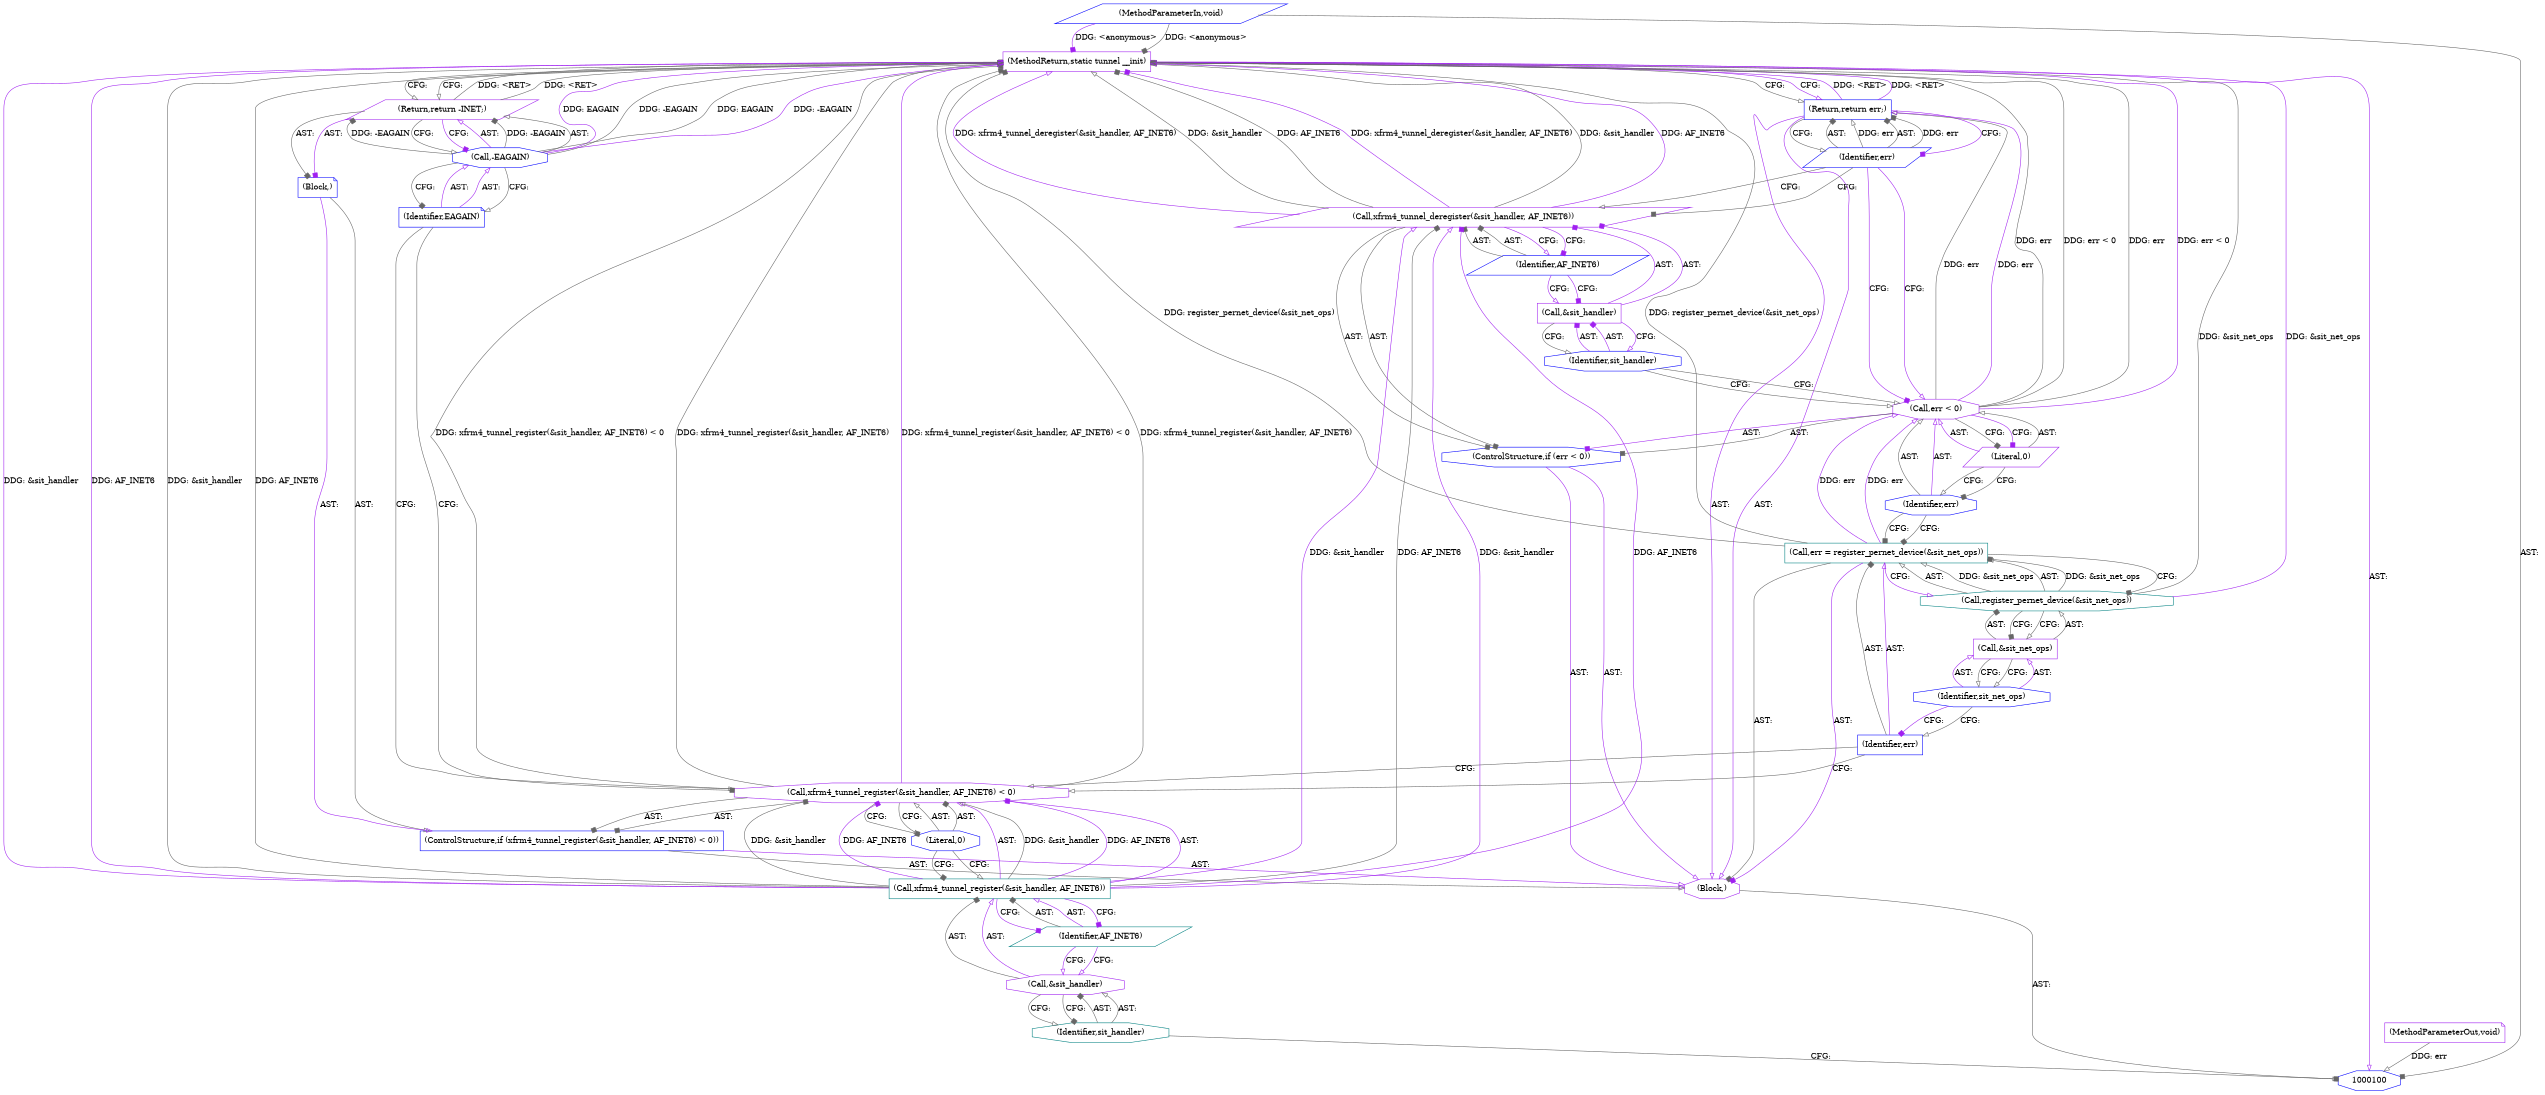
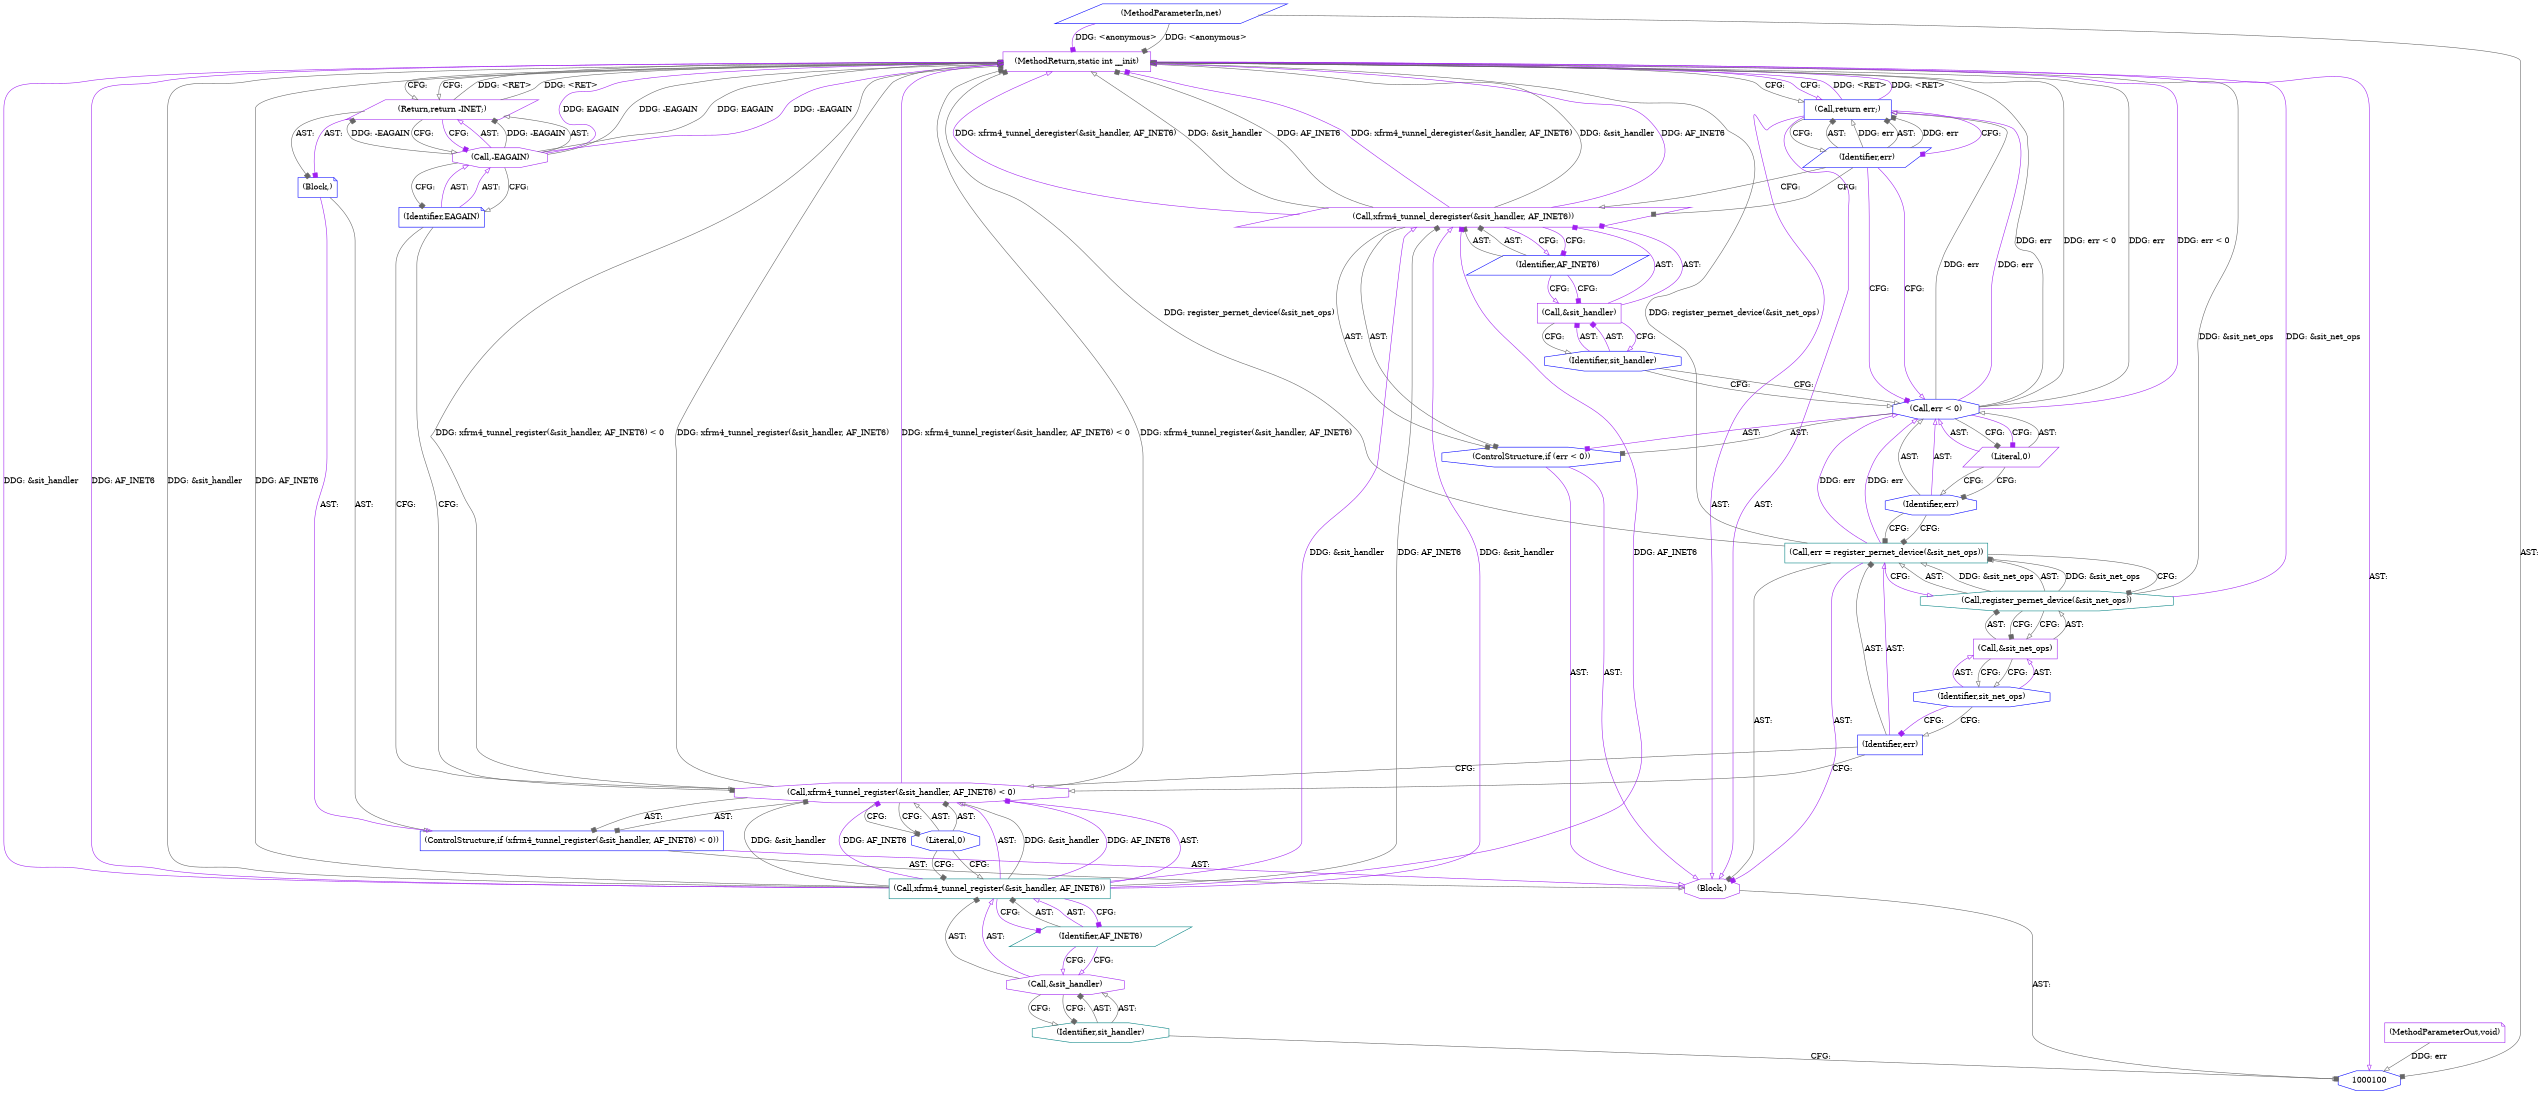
  digraph {
    node [color=blue shape=octagon]
    edge [arrowhead=onormal color=gray40]
-   n1 [color=purple label="(MethodReturn,static tunnel __init)" shape=box]
-   n2 [label="(Return,return err;)" shape=box]
+   n1 [color=purple label="(MethodReturn,static int __init)" shape=box]
+   n2 [label="(Call,return err;)" shape=box]
    n3 [color=purple label="(Return,return -INET;)" shape=parallelogram]
    1000100
    n5 [color=purple label="(Block,)"]
    n6 [label="(Identifier,err)" shape=parallelogram]
    n7 [label="(Block,)" shape=note]
-   n8 [label="(Call,-EAGAIN)"]
-   n9 [label="(MethodParameterIn,void)" shape=parallelogram]
+   n8 [color=purple label="(Call,-EAGAIN)"]
+   n9 [label="(MethodParameterIn,net)" shape=parallelogram]
    n10 [color=purple label="(MethodParameterOut,void)" shape=note]
    n11 [color=teal label="(Call,err = register_pernet_device(&sit_net_ops))" shape=box]
    n12 [color=teal label="(Call,register_pernet_device(&sit_net_ops))"]
-   n13 [color=purple label="(Call,err < 0)"]
+   n13 [label="(Call,err < 0)"]
    n14 [color=purple label="(Call,&sit_net_ops)" shape=box]
    n15 [color=purple label="(Literal,0)" shape=parallelogram]
    n16 [label="(ControlStructure,if (err < 0))"]
    n17 [label="(Identifier,err)" shape=box]
    n18 [color=purple label="(Call,xfrm4_tunnel_register(&sit_handler, AF_INET6) < 0)"]
    n19 [label="(ControlStructure,if (xfrm4_tunnel_register(&sit_handler, AF_INET6) < 0))" shape=box]
    n20 [label="(Literal,0)"]
    n21 [label="(Identifier,sit_net_ops)"]
    n22 [label="(Identifier,err)"]
    n23 [color=purple label="(Call,xfrm4_tunnel_deregister(&sit_handler, AF_INET6))" shape=parallelogram]
    n24 [label="(Identifier,AF_INET6)" shape=parallelogram]
    n25 [color=purple label="(Call,&sit_handler)" shape=box]
    n26 [label="(Identifier,sit_handler)"]
    n27 [color=purple label="(Call,&sit_handler)"]
    n28 [color=teal label="(Identifier,sit_handler)"]
    n29 [color=teal label="(Call,xfrm4_tunnel_register(&sit_handler, AF_INET6))" shape=box]
    n30 [color=teal label="(Identifier,AF_INET6)" shape=parallelogram]
    n31 [label="(Identifier,EAGAIN)" shape=note]
    n1 -> n2 [label="CFG: "]
    n1 -> n2 [color=purple label="CFG: "]
    n1 -> n3 [label="CFG: "]
    n1 -> n3 [label="CFG: "]
    n1 -> 1000100 [color=purple label="AST: "]
    n2 -> n1 [color=purple label="DDG: <RET>"]
    n2 -> n1 [color=purple label="DDG: <RET>"]
    n2 -> n5 [color=purple label="AST: "]
    n2 -> n5 [color=purple label="AST: "]
    n2 -> n6 [arrowhead=box color=purple label="CFG: "]
    n2 -> n6 [label="CFG: "]
    n3 -> n1 [arrowhead=box label="DDG: <RET>"]
    n3 -> n1 [label="DDG: <RET>"]
    n3 -> n7 [arrowhead=box color=purple label="AST: "]
    n3 -> n7 [arrowhead=box label="AST: "]
    n3 -> n8 [label="CFG: "]
    n3 -> n8 [arrowhead=box color=purple label="CFG: "]
    n5 -> 1000100 [label="AST: "]
    n6 -> n2 [arrowhead=box label="AST: "]
    n6 -> n2 [label="DDG: err"]
    n6 -> n2 [arrowhead=box label="AST: "]
    n6 -> n2 [arrowhead=box label="DDG: err"]
    n6 -> n13 [color=purple label="CFG: "]
    n6 -> n13 [arrowhead=box color=purple label="CFG: "]
    n6 -> n23 [label="CFG: "]
    n6 -> n23 [arrowhead=box label="CFG: "]
    n7 -> n19 [label="AST: "]
    n7 -> n19 [color=purple label="AST: "]
    n8 -> n1 [arrowhead=box color=purple label="DDG: EAGAIN"]
    n8 -> n1 [label="DDG: -EAGAIN"]
    n8 -> n1 [arrowhead=box label="DDG: EAGAIN"]
    n8 -> n1 [color=purple label="DDG: -EAGAIN"]
    n8 -> n3 [color=purple label="AST: "]
    n8 -> n3 [arrowhead=box label="DDG: -EAGAIN"]
    n8 -> n3 [label="AST: "]
    n8 -> n3 [arrowhead=box label="DDG: -EAGAIN"]
    n8 -> n31 [label="CFG: "]
    n8 -> n31 [arrowhead=box label="CFG: "]
    n9 -> n1 [arrowhead=box label="DDG: <anonymous>"]
    n9 -> n1 [arrowhead=box color=purple label="DDG: <anonymous>"]
    n9 -> 1000100 [arrowhead=box label="AST: "]
    n10 -> 1000100 [label="DDG: err"]
    n11 -> n1 [arrowhead=box label="DDG: register_pernet_device(&sit_net_ops)"]
    n11 -> n1 [label="DDG: register_pernet_device(&sit_net_ops)"]
    n11 -> n5 [arrowhead=box label="AST: "]
    n11 -> n5 [arrowhead=box color=purple label="AST: "]
    n11 -> n12 [arrowhead=box label="CFG: "]
    n11 -> n12 [color=purple label="CFG: "]
    n11 -> n13 [color=purple label="DDG: err"]
    n11 -> n13 [color=purple label="DDG: err"]
    n12 -> n1 [label="DDG: &sit_net_ops"]
    n12 -> n1 [arrowhead=box color=purple label="DDG: &sit_net_ops"]
    n12 -> n11 [label="AST: "]
    n12 -> n11 [label="DDG: &sit_net_ops"]
    n12 -> n11 [label="AST: "]
    n12 -> n11 [arrowhead=box label="DDG: &sit_net_ops"]
    n12 -> n14 [arrowhead=box label="CFG: "]
    n12 -> n14 [label="CFG: "]
    n13 -> n1 [label="DDG: err"]
    n13 -> n1 [color=purple label="DDG: err < 0"]
    n13 -> n1 [arrowhead=box label="DDG: err"]
    n13 -> n1 [label="DDG: err < 0"]
    n13 -> n2 [label="DDG: err"]
    n13 -> n2 [color=purple label="DDG: err"]
    n13 -> n15 [arrowhead=box label="CFG: "]
    n13 -> n15 [arrowhead=box color=purple label="CFG: "]
    n13 -> n16 [arrowhead=box color=purple label="AST: "]
    n13 -> n16 [arrowhead=box label="AST: "]
    n14 -> n12 [label="AST: "]
    n14 -> n12 [arrowhead=box label="AST: "]
    n14 -> n21 [label="CFG: "]
    n14 -> n21 [label="CFG: "]
    n15 -> n13 [label="AST: "]
    n15 -> n13 [color=purple label="AST: "]
    n15 -> n22 [arrowhead=box label="CFG: "]
    n15 -> n22 [label="CFG: "]
    n16 -> n5 [color=purple label="AST: "]
    n16 -> n5 [color=purple label="AST: "]
    n17 -> n11 [arrowhead=box label="AST: "]
    n17 -> n11 [color=purple label="AST: "]
    n17 -> n18 [label="CFG: "]
    n17 -> n18 [label="CFG: "]
    n18 -> n1 [arrowhead=box label="DDG: xfrm4_tunnel_register(&sit_handler, AF_INET6) < 0"]
    n18 -> n1 [arrowhead=box label="DDG: xfrm4_tunnel_register(&sit_handler, AF_INET6)"]
    n18 -> n1 [color=purple label="DDG: xfrm4_tunnel_register(&sit_handler, AF_INET6) < 0"]
    n18 -> n1 [arrowhead=box label="DDG: xfrm4_tunnel_register(&sit_handler, AF_INET6)"]
    n18 -> n19 [arrowhead=box label="AST: "]
    n18 -> n19 [arrowhead=box label="AST: "]
    n18 -> n20 [arrowhead=box label="CFG: "]
    n18 -> n20 [label="CFG: "]
    n19 -> n5 [color=purple label="AST: "]
    n19 -> n5 [label="AST: "]
    n20 -> n18 [label="AST: "]
    n20 -> n18 [arrowhead=box label="AST: "]
    n20 -> n29 [arrowhead=box label="CFG: "]
    n20 -> n29 [label="CFG: "]
    n21 -> n14 [color=purple label="AST: "]
    n21 -> n14 [color=purple label="AST: "]
    n21 -> n17 [label="CFG: "]
    n21 -> n17 [arrowhead=box color=purple label="CFG: "]
    n22 -> n11 [arrowhead=box label="CFG: "]
    n22 -> n11 [arrowhead=box label="CFG: "]
    n22 -> n13 [label="AST: "]
    n22 -> n13 [color=purple label="AST: "]
    n23 -> n1 [label="DDG: &sit_handler"]
    n23 -> n1 [color=purple label="DDG: AF_INET6"]
    n23 -> n1 [color=purple label="DDG: xfrm4_tunnel_deregister(&sit_handler, AF_INET6)"]
    n23 -> n1 [label="DDG: &sit_handler"]
    n23 -> n1 [arrowhead=box label="DDG: AF_INET6"]
    n23 -> n1 [arrowhead=box color=purple label="DDG: xfrm4_tunnel_deregister(&sit_handler, AF_INET6)"]
    n23 -> n16 [arrowhead=box label="AST: "]
    n23 -> n16 [arrowhead=box label="AST: "]
    n23 -> n24 [color=purple label="CFG: "]
    n23 -> n24 [arrowhead=box color=purple label="CFG: "]
    n24 -> n23 [arrowhead=box label="AST: "]
    n24 -> n23 [arrowhead=box label="AST: "]
    n24 -> n25 [arrowhead=box color=purple label="CFG: "]
    n24 -> n25 [color=purple label="CFG: "]
    n25 -> n23 [arrowhead=box color=purple label="AST: "]
    n25 -> n23 [arrowhead=box color=purple label="AST: "]
    n25 -> n26 [color=purple label="CFG: "]
    n25 -> n26 [label="CFG: "]
    n26 -> n13 [label="CFG: "]
    n26 -> n13 [label="CFG: "]
    n26 -> n25 [arrowhead=box color=purple label="AST: "]
    n26 -> n25 [arrowhead=box color=purple label="AST: "]
    n27 -> n28 [label="CFG: "]
    n27 -> n28 [arrowhead=box label="CFG: "]
    n27 -> n29 [arrowhead=box label="AST: "]
    n27 -> n29 [color=purple label="AST: "]
    n28 -> 1000100 [arrowhead=box label="CFG: "]
    n28 -> n27 [arrowhead=box label="AST: "]
    n28 -> n27 [label="AST: "]
    n29 -> n1 [arrowhead=box color=purple label="DDG: &sit_handler"]
    n29 -> n1 [color=purple label="DDG: AF_INET6"]
    n29 -> n1 [label="DDG: &sit_handler"]
    n29 -> n1 [label="DDG: AF_INET6"]
    n29 -> n18 [color=purple label="AST: "]
    n29 -> n18 [label="DDG: &sit_handler"]
    n29 -> n18 [arrowhead=box color=purple label="DDG: AF_INET6"]
    n29 -> n18 [color=purple label="AST: "]
    n29 -> n18 [arrowhead=box label="DDG: &sit_handler"]
    n29 -> n18 [arrowhead=box color=purple label="DDG: AF_INET6"]
    n29 -> n23 [color=purple label="DDG: &sit_handler"]
    n29 -> n23 [arrowhead=box label="DDG: AF_INET6"]
    n29 -> n23 [color=purple label="DDG: &sit_handler"]
    n29 -> n23 [arrowhead=box color=purple label="DDG: AF_INET6"]
    n29 -> n30 [arrowhead=box color=purple label="CFG: "]
    n29 -> n30 [arrowhead=box color=purple label="CFG: "]
    n30 -> n27 [color=purple label="CFG: "]
    n30 -> n27 [color=purple label="CFG: "]
    n30 -> n29 [arrowhead=box label="AST: "]
    n30 -> n29 [color=purple label="AST: "]
    n31 -> n8 [color=purple label="AST: "]
    n31 -> n8 [color=purple label="AST: "]
    n31 -> n18 [arrowhead=box label="CFG: "]
    n31 -> n18 [label="CFG: "]
  }
